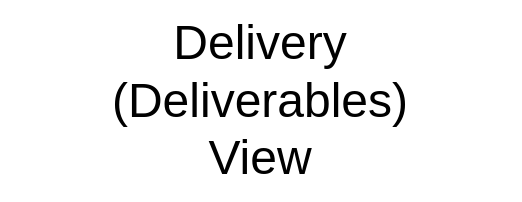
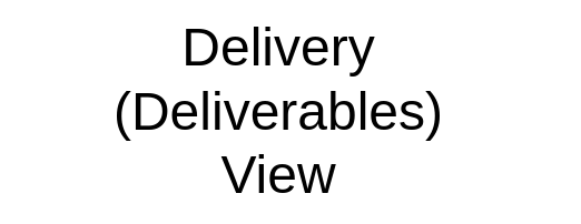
  <mxCell id="0" />
  <mxCell id="1" parent="0" />
- <mxCell id="2" value="Delivery &lt;br&gt;(Deliverables)&lt;br&gt;View" style="text;html=1;strokeColor=none;fillColor=none;align=center;verticalAlign=middle;whiteSpace=wrap;rounded=0;fontSize=48;opacity=30;" vertex="1" parent="1"><mxGeometry x="20" y="20" width="480" height="160" as="geometry" /></mxCell>
+ <mxCell id="2" value="Delivery &lt;br&gt;(Deliverables)&lt;br&gt;View" style="text;html=1;strokeColor=none;fillColor=none;align=center;verticalAlign=middle;whiteSpace=wrap;rounded=0;fontSize=48;opacity=30;" vertex="1" parent="1"><mxGeometry x="10" y="20" width="480" height="160" as="geometry" /></mxCell>
